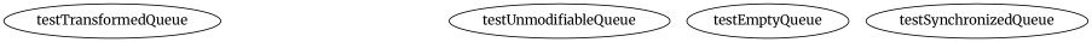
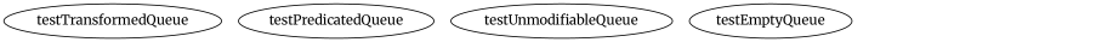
  digraph {
    fontname=Merriweather
    node [fontname=Merriweather]
    testTransformedQueue
+   testPredicatedQueue
    testUnmodifiableQueue
    testEmptyQueue
-   testSynchronizedQueue
  }
